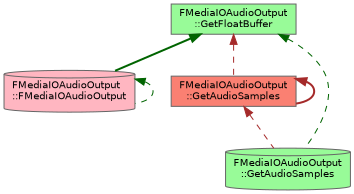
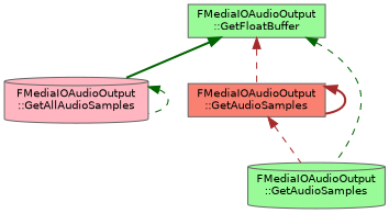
  digraph {
    rankdir=TB
    node [color=grey40 fillcolor=palegreen fontname=Helvetica fontsize=10 shape=box style=filled]
    edge [color=darkgreen dir=back fontname=Helvetica fontsize=10 labelfontname=Helvetica labelfontsize=10 style=dashed]
    n1 [color=gray40 fontcolor=black height=0.2 label="FMediaIOAudioOutput\l::GetFloatBuffer" width=0.4]
-   n2 [fillcolor=lightpink height=0.2 label="FMediaIOAudioOutput\l::FMediaIOAudioOutput" shape=cylinder width=0.4]
+   n2 [fillcolor=lightpink height=0.2 label="FMediaIOAudioOutput\l::GetAllAudioSamples" shape=cylinder width=0.4]
    n3 [fillcolor=salmon height=0.2 label="FMediaIOAudioOutput\l::GetAudioSamples" width=0.4]
    n4 [height=0.2 label="FMediaIOAudioOutput\l::GetAudioSamples" shape=cylinder width=0.4]
    n1 -> n2 [style=bold]
    n1 -> n3 [color=brown]
    n1 -> n4
    n2 -> n2
    n3 -> n3 [color=brown style=bold]
    n3 -> n4 [color=brown]
  }
